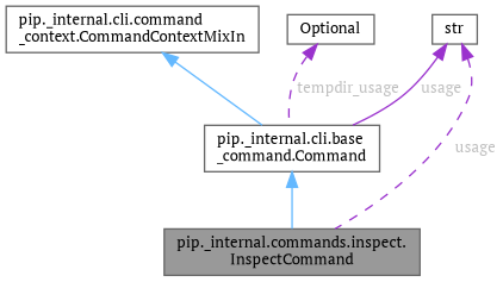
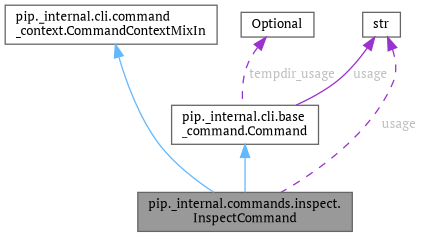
  digraph {
    fontname="PT Serif"
    node [color=gray40 fillcolor=white fontname="PT Serif" fontsize=10 shape=box style=filled]
    edge [color=darkorchid3 dir=back fontname="PT Serif" fontsize=10 labelfontname=Helvetica labelfontsize=10 style=solid fontcolor=grey]
    n1 [fillcolor=grey60 fontcolor=black height=0.2 label="pip._internal.commands.inspect.\lInspectCommand" width=0.4]
    n2 [height=0.2 label="pip._internal.cli.base\l_command.Command" width=0.4]
    n3 [height=0.2 label="pip._internal.cli.command\l_context.CommandContextMixIn" width=0.4]
    n4 [height=0.2 label=str width=0.4]
    n5 [height=0.2 label=Optional width=0.4]
    n2 -> n1 [color=steelblue1 fontcolor=""]
-   n3 -> n2 [color=steelblue1 fontcolor=""]
+   n3 -> n1 [color=steelblue1 fontcolor=""]
    n4 -> n1 [label=" usage" style=dashed]
    n4 -> n2 [label=" usage"]
    n5 -> n2 [label=" tempdir_usage" style=dashed]
  }
